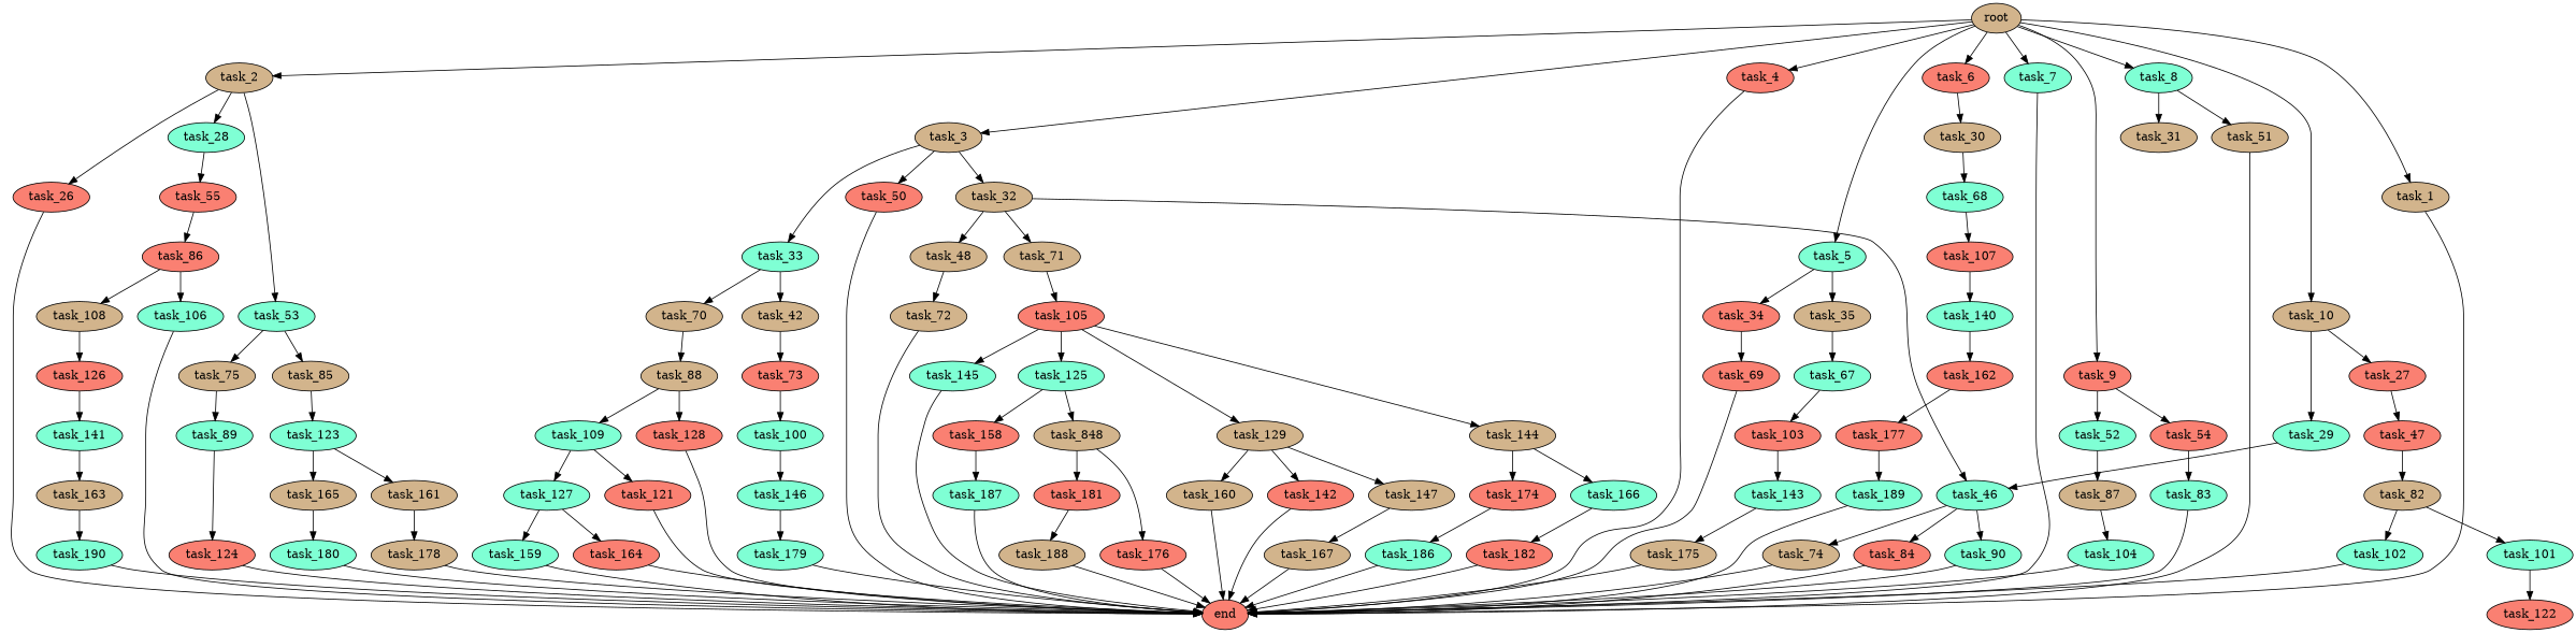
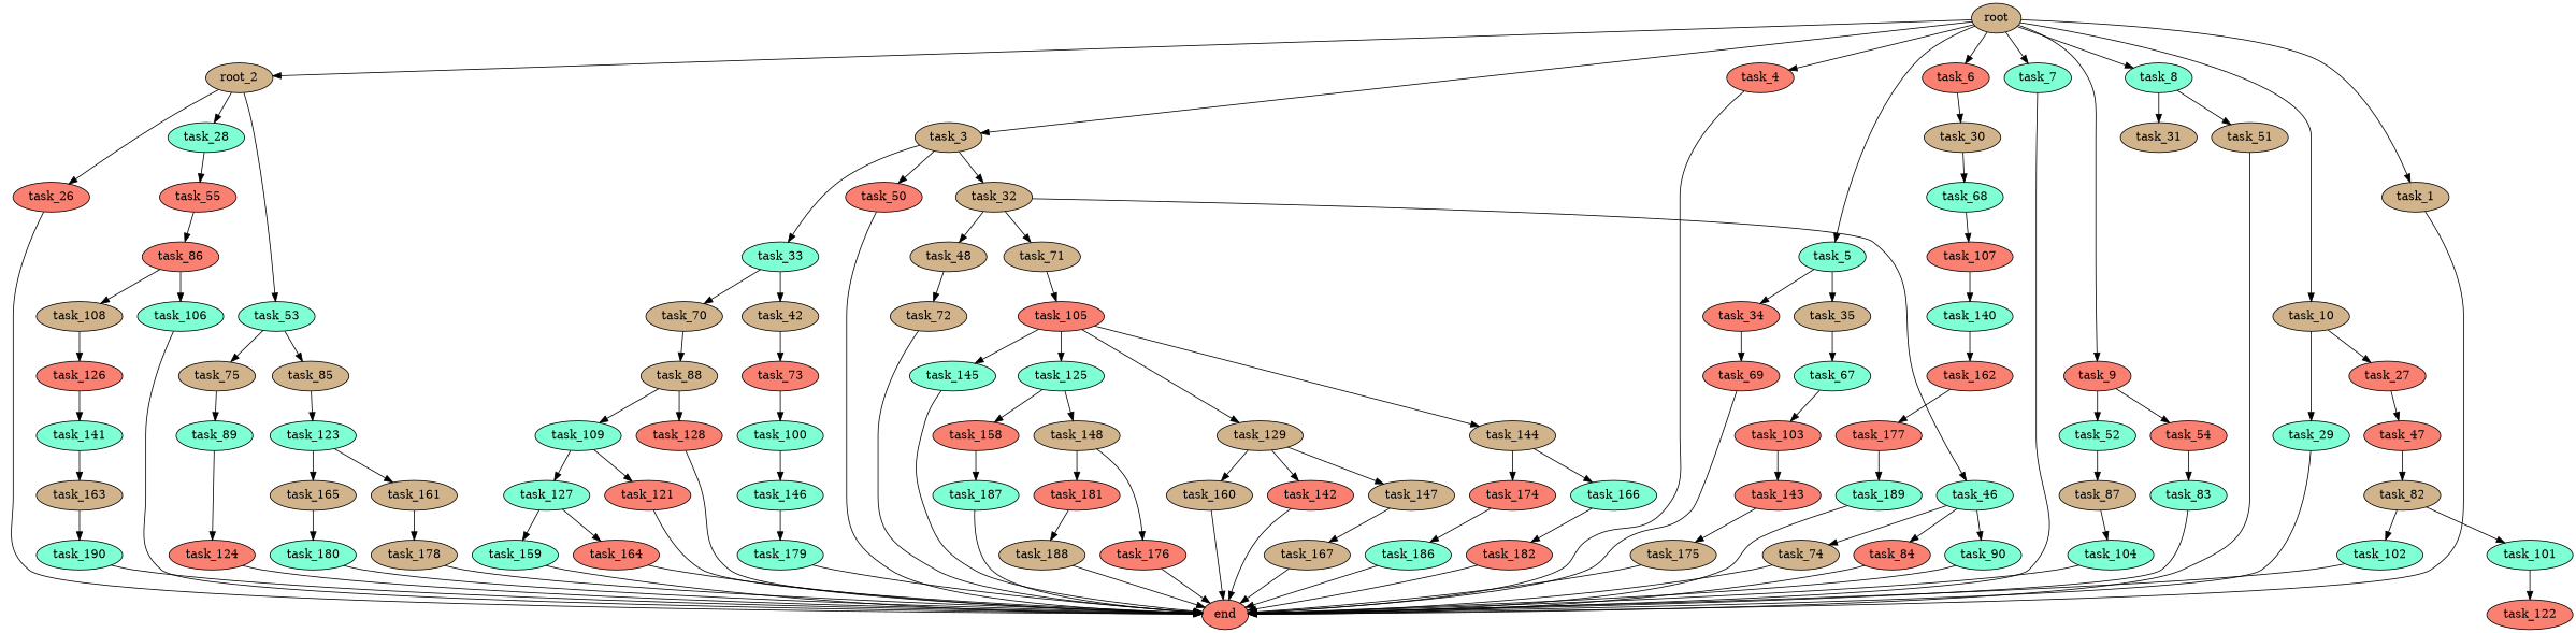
  digraph {
    node [fillcolor=aquamarine style=filled]
    root [fillcolor=tan]
    task_1 [fillcolor=tan]
-   task_2 [fillcolor=tan]
+   task_2 [fillcolor=tan label=root_2]
    task_3 [fillcolor=tan]
    task_4 [fillcolor=salmon]
    task_5
    task_6 [fillcolor=salmon]
    task_7
    task_8
    task_9 [fillcolor=salmon]
    task_10 [fillcolor=tan]
    end [fillcolor=salmon]
    task_26 [fillcolor=salmon]
    task_28
    task_53
    task_32 [fillcolor=tan]
    task_33
    task_50 [fillcolor=salmon]
    task_34 [fillcolor=salmon]
    task_35 [fillcolor=tan]
    task_30 [fillcolor=tan]
    task_31 [fillcolor=tan]
    task_51 [fillcolor=tan]
    task_52
    task_54 [fillcolor=salmon]
    task_27 [fillcolor=salmon]
    task_29
    task_55 [fillcolor=salmon]
    task_75 [fillcolor=tan]
    task_85 [fillcolor=tan]
    task_46
    task_48 [fillcolor=tan]
    task_71 [fillcolor=tan]
    n34 [fillcolor=tan label=task_42]
    task_70 [fillcolor=tan]
    task_69 [fillcolor=salmon]
    task_67
    task_68
    task_87 [fillcolor=tan]
    task_83
    task_47 [fillcolor=salmon]
    task_82 [fillcolor=tan]
    task_86 [fillcolor=salmon]
    task_107 [fillcolor=salmon]
    task_74 [fillcolor=tan]
    task_84 [fillcolor=salmon]
    task_90
    task_72 [fillcolor=tan]
    task_105 [fillcolor=salmon]
    task_73 [fillcolor=salmon]
    task_88 [fillcolor=tan]
    task_103 [fillcolor=salmon]
    task_101
    task_102
    task_100
    task_104
    task_89
    task_123
    task_106
    task_108 [fillcolor=tan]
-   task_143
+   task_143 [fillcolor=salmon]
    task_140
    task_109
    task_128 [fillcolor=salmon]
    task_125
    task_129 [fillcolor=tan]
    task_144 [fillcolor=tan]
    task_145
    task_146
    task_124 [fillcolor=salmon]
    task_122 [fillcolor=salmon]
    task_161 [fillcolor=tan]
    task_165 [fillcolor=tan]
    task_126 [fillcolor=salmon]
    task_121 [fillcolor=salmon]
    task_127
    task_179
    task_175 [fillcolor=tan]
-   task_148 [fillcolor=tan label=task_848]
+   task_148 [fillcolor=tan]
    task_158 [fillcolor=salmon]
    task_142 [fillcolor=salmon]
    task_147 [fillcolor=tan]
    task_160 [fillcolor=tan]
    task_166
    task_174 [fillcolor=salmon]
    task_162 [fillcolor=salmon]
    task_141
    task_159
    task_164 [fillcolor=salmon]
    task_178 [fillcolor=tan]
    task_180
    task_176 [fillcolor=salmon]
    task_181 [fillcolor=salmon]
    task_187
    task_163 [fillcolor=tan]
    task_167 [fillcolor=tan]
    task_177 [fillcolor=salmon]
    task_190
    task_182 [fillcolor=salmon]
    task_186
    task_188 [fillcolor=tan]
    task_189
    root -> task_1
    root -> task_2
    root -> task_3
    root -> task_4
    root -> task_5
    root -> task_6
    root -> task_7
    root -> task_8
    root -> task_9
    root -> task_10
    task_1 -> end
    task_2 -> task_26
    task_2 -> task_28
    task_2 -> task_53
    task_3 -> task_32
    task_3 -> task_33
    task_3 -> task_50
    task_4 -> end
    task_5 -> task_34
    task_5 -> task_35
    task_6 -> task_30
    task_7 -> end
    task_8 -> task_31
    task_8 -> task_51
    task_9 -> task_52
    task_9 -> task_54
    task_10 -> task_27
    task_10 -> task_29
    task_26 -> end
    task_28 -> task_55
    task_53 -> task_75
    task_53 -> task_85
    task_32 -> task_46
    task_32 -> task_48
    task_32 -> task_71
    task_33 -> n34
    task_33 -> task_70
    task_50 -> end
    task_34 -> task_69
    task_35 -> task_67
    task_30 -> task_68
    task_51 -> end
    task_52 -> task_87
    task_54 -> task_83
    task_27 -> task_47
-   task_29 -> task_46
+   task_29 -> end
    task_55 -> task_86
    task_75 -> task_89
    task_85 -> task_123
    task_46 -> task_74
    task_46 -> task_84
    task_46 -> task_90
    task_48 -> task_72
    task_71 -> task_105
    n34 -> task_73
    task_70 -> task_88
    task_69 -> end
    task_67 -> task_103
    task_68 -> task_107
    task_87 -> task_104
    task_83 -> end
    task_47 -> task_82
    task_82 -> task_101
    task_82 -> task_102
    task_86 -> task_106
    task_86 -> task_108
    task_107 -> task_140
    task_74 -> end
    task_84 -> end
    task_90 -> end
    task_72 -> end
    task_105 -> task_125
    task_105 -> task_129
    task_105 -> task_144
    task_105 -> task_145
    task_73 -> task_100
    task_88 -> task_109
    task_88 -> task_128
    task_103 -> task_143
    task_101 -> task_122
    task_102 -> end
    task_100 -> task_146
    task_104 -> end
    task_89 -> task_124
    task_123 -> task_161
    task_123 -> task_165
    task_106 -> end
    task_108 -> task_126
    task_143 -> task_175
    task_140 -> task_162
    task_109 -> task_121
    task_109 -> task_127
    task_128 -> end
    task_125 -> task_148
    task_125 -> task_158
    task_129 -> task_142
    task_129 -> task_147
    task_129 -> task_160
    task_144 -> task_166
    task_144 -> task_174
    task_145 -> end
    task_146 -> task_179
    task_124 -> end
    task_161 -> task_178
    task_165 -> task_180
    task_126 -> task_141
    task_121 -> end
    task_127 -> task_159
    task_127 -> task_164
    task_179 -> end
    task_175 -> end
    task_148 -> task_176
    task_148 -> task_181
    task_158 -> task_187
    task_142 -> end
    task_147 -> task_167
    task_160 -> end
    task_166 -> task_182
    task_174 -> task_186
    task_162 -> task_177
    task_141 -> task_163
    task_159 -> end
    task_164 -> end
    task_178 -> end
    task_180 -> end
    task_176 -> end
    task_181 -> task_188
    task_187 -> end
    task_163 -> task_190
    task_167 -> end
    task_177 -> task_189
    task_190 -> end
    task_182 -> end
    task_186 -> end
    task_188 -> end
    task_189 -> end
  }
